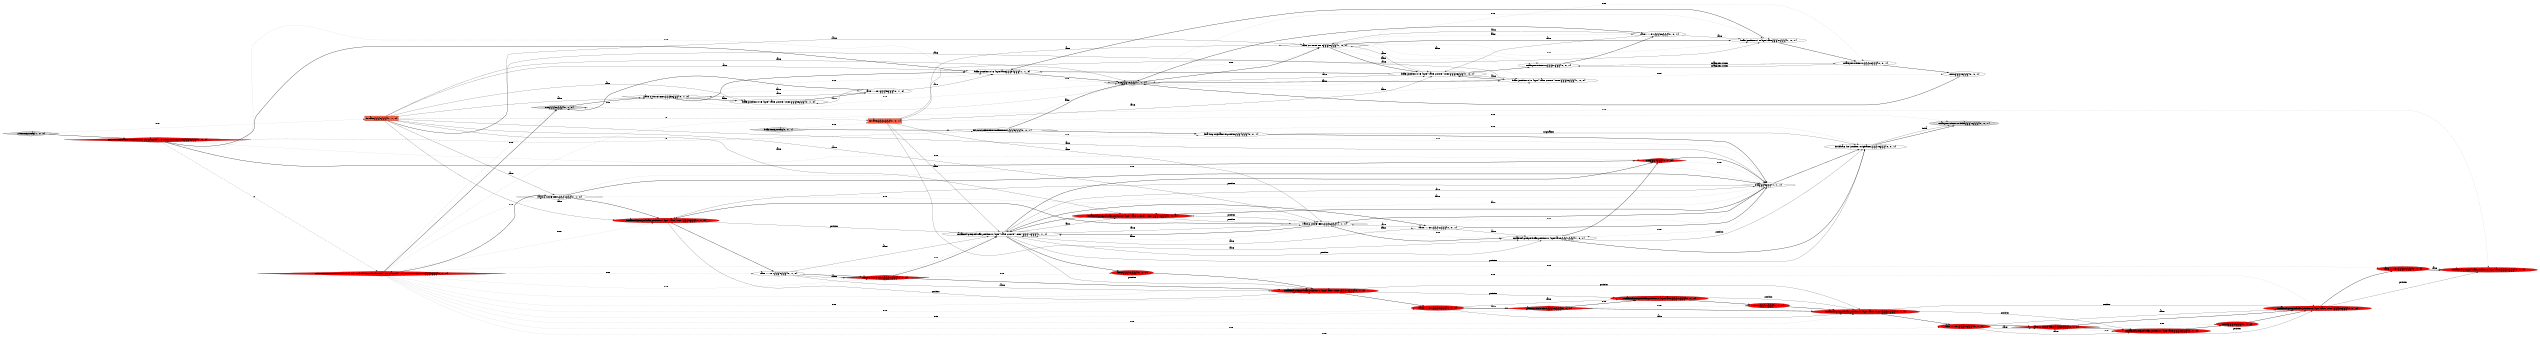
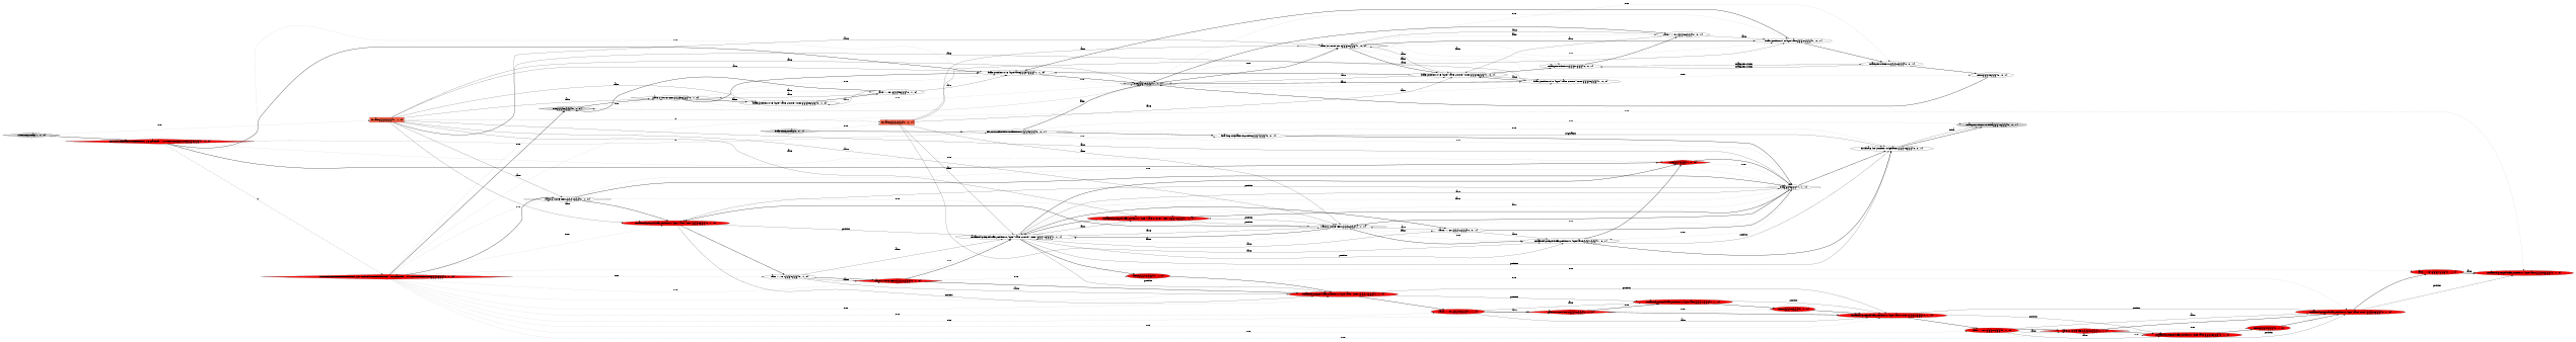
  digraph {
    rankdir=LR
    node [fillcolor=white shape=ellipse style=filled]
    edge [style=bold]
    n1 [fillcolor=red label="(value & ~0x7F) == 0@@@22@@@['0', '1', '0']" shape=diamond]
    n2 [fillcolor=red label="UnsafeUtil.putByte(buffer,position++,(byte)(value | 0x80))@@@26@@@['0', '1', '0']"]
    n3 [fillcolor=red label="UnsafeUtil.putByte(buffer,position++,(byte)value)@@@23@@@['0', '1', '0']"]
    n4 [fillcolor=red label="return@@@24@@@['0', '1', '0']"]
    n5 [fillcolor=red label="value >>>= 7@@@27@@@['0', '1', '0']"]
    n6 [fillcolor=red label="UnsafeUtil.putByte(buffer,position++,(byte)value)@@@28@@@['0', '1', '0']"]
    n7 [fillcolor=tomato label="int value@@@2@@@['1', '1', '0']" shape=box]
    n8 [fillcolor=red label="UnsafeUtil.putByte(buffer,position++,(byte)((value & 0x7F) | 0x80))@@@10@@@['1', '0', '0']"]
    n9 [label="buffer(position++( = (byte)((value & 0x7F) | 0x80)@@@38@@@['0', '1', '0']"]
    n10 [fillcolor=lightgray label="true@@@19@@@['1', '1', '1']" shape=diamond]
    n11 [label="(value & ~0x7F) == 0@@@20@@@['1', '0', '1']" shape=diamond]
    n12 [label="(value & ~0x7F) == 0@@@6@@@['1', '1', '1']" shape=diamond]
    n13 [fillcolor=red label="UnsafeUtil.putByte(buffer,position++,(byte)(value | 0x80))@@@8@@@['0', '1', '0']"]
    n14 [fillcolor=tomato label="int value@@@2@@@['0', '0', '1']" shape=box]
    n15 [label="buffer(position++( = (byte)value@@@34@@@['1', '1', '0']"]
    n16 [label="true@@@5@@@['1', '1', '1']" shape=diamond]
    n17 [label="(value & ~0x7F) == 0@@@33@@@['0', '1', '0']" shape=diamond]
    n18 [label="(value & ~0x7F) == 0@@@4@@@['0', '1', '0']" shape=diamond]
    n19 [label="buffer(position++( = (byte)((value & 0x7F) | 0x80)@@@23@@@['1', '0', '0']"]
    n20 [label="UnsafeUtil.putByte(buffer,position++,(byte)((value & 0x7F) | 0x80))@@@11@@@['1', '1', '1']"]
    n21 [label="value >>>= 7@@@39@@@['0', '1', '0']"]
    n22 [label="buffer(position++( = (byte)((value & 0x7F) | 0x80)@@@26@@@['1', '0', '1']"]
    n23 [label="buffer(position++( = (byte)value@@@21@@@['1', '0', '1']"]
    n24 [fillcolor=lightgray label="true@@@32@@@['0', '1', '0']" shape=diamond]
    n25 [label="value >>>= 7@@@28@@@['0', '0', '1']"]
    n26 [label="totalBytesWritten++@@@27@@@['0', '0', '1']"]
    n27 [label="totalBytesWritten++@@@22@@@['0', '0', '1']"]
    n28 [label="return@@@23@@@['0', '0', '1']"]
    n29 [label="value >>>= 7@@@12@@@['0', '0', '1']"]
    n30 [label="UnsafeUtil.putByte(buffer,position++,(byte)value)@@@7@@@['1', '0', '1']"]
    n31 [fillcolor=red label="UnsafeUtil.putByte(buffer,position++,(byte)(value | 0x80))@@@14@@@['0', '1', '0']"]
    n32 [label="value >>>= 7@@@9@@@['0', '1', '0']"]
    n33 [label="int delta = (int)(position - originalPos)@@@15@@@['0', '0', '1']"]
    n34 [fillcolor=red label="return@@@12@@@['0', '1', '0']"]
    n35 [fillcolor=red label="true@@@4@@@['1', '0', '0']" shape=diamond]
    n36 [label="final long originalPos = position@@@4@@@['0', '0', '1']"]
    n37 [fillcolor=lightgray label="totalBytesWritten += delta@@@16@@@['0', '0', '1']"]
    n38 [fillcolor=lightgray label="bufferUInt32NoTag['0', '0', '1']" shape=diamond]
    n39 [label="HAS_UNSAFE_ARRAY_OPERATIONS@@@3@@@['0', '0', '1']" shape=diamond]
    n40 [fillcolor=red label="UnsafeUtil.putByte(buffer,position++,(byte)(value | 0x80))@@@20@@@['0', '1', '0']"]
    n41 [fillcolor=red label="value >>>= 7@@@21@@@['0', '1', '0']"]
    n42 [fillcolor=red label="HAS_UNSAFE_ARRAY_OPERATIONS && !Android.isOnAndroidDevice() && spaceLeft() >= MAX_VARINT32_SIZE@@@3@@@['0', '1', '0']" shape=diamond]
    n43 [fillcolor=red label="value >>>= 7@@@15@@@['0', '1', '0']"]
    n44 [fillcolor=red label="(value & ~0x7F) == 0@@@10@@@['0', '1', '0']" shape=diamond]
    n45 [fillcolor=red label="(value & ~0x7F) == 0@@@16@@@['0', '1', '0']" shape=diamond]
    n46 [fillcolor=red label="UnsafeUtil.putByte(buffer,position++,(byte)value)@@@17@@@['0', '1', '0']"]
    n47 [fillcolor=red label="return@@@18@@@['0', '1', '0']"]
    n48 [fillcolor=lightgray label="writeUInt32NoTag['1', '0', '0']" shape=diamond]
    n49 [fillcolor=red label="HAS_UNSAFE_ARRAY_OPERATIONS && spaceLeft() >= MAX_VARINT32_SIZE@@@3@@@['1', '0', '0']" shape=diamond]
    n1 -> n2
    n1 -> n3 [label=true style=dotted]
    n1 -> n3
    n1 -> n4 [label=true style=dotted]
    n2 -> n5
    n2 -> n6 [label=position style=solid]
    n3 -> n2 [label=position style=solid]
    n3 -> n4
    n4 -> n2
    n5 -> n6
    n5 -> n6 [label=value style=solid]
    n7 -> n8 [label=value style=solid]
    n7 -> n9 [label=value style=solid]
    n7 -> n10 [label=value style=solid]
    n7 -> n11 [label=value style=solid]
    n7 -> n12 [label=value style=solid]
    n7 -> n13 [label=value style=solid]
    n7 -> n14 [label=0 style=dashed]
    n7 -> n15 [label=value style=solid]
    n7 -> n16 [label=value style=solid]
    n7 -> n17 [label=value style=solid]
    n7 -> n18 [label=value style=solid]
    n7 -> n19 [label=value style=solid]
    n8 -> n12 [label=position style=solid]
    n8 -> n20
    n9 -> n21
    n10 -> n11 [label=true style=dotted]
    n10 -> n11
    n10 -> n19 [label=false style=dotted]
    n10 -> n19
    n10 -> n22 [label=false style=dotted]
    n10 -> n23 [label=true style=dotted]
    n10 -> n24 [style=dashed]
    n11 -> n22 [label=false style=dotted]
    n11 -> n22
    n11 -> n23 [label=true style=dotted]
    n11 -> n23
    n11 -> n25 [label=false style=dotted]
    n11 -> n26 [label=false style=dotted]
    n11 -> n27 [label=true style=dotted]
    n11 -> n28 [label=true style=dotted]
    n12 -> n8 [label=position style=solid]
    n12 -> n13
    n12 -> n20
    n12 -> n20 [label=false style=dotted]
    n12 -> n29 [label=false style=dotted]
    n12 -> n30 [label=true style=dotted]
    n12 -> n30
    n13 -> n20 [label=position style=solid]
    n13 -> n31 [label=position style=solid]
    n13 -> n32
    n14 -> n11 [label=value style=solid]
    n14 -> n12 [label=value style=solid]
    n14 -> n20 [label=value style=solid]
    n14 -> n22 [label=value style=solid]
    n14 -> n23 [label=value style=solid]
    n14 -> n30 [label=value style=solid]
    n15 -> n10
    n15 -> n10 [label=true style=dotted]
    n16 -> n8
    n16 -> n8 [label=false style=dotted]
    n16 -> n12
    n16 -> n12 [label=true style=dotted]
    n16 -> n13 [label=position style=solid]
    n16 -> n20 [label=false style=dotted]
    n16 -> n30 [label=true style=dotted]
    n16 -> n33
    n17 -> n9 [label=false style=dotted]
    n17 -> n9
    n17 -> n10 [label=true style=dotted]
    n17 -> n15 [label=true style=dotted]
    n17 -> n15
    n17 -> n21 [label=false style=dotted]
    n18 -> n12 [label=true style=dotted]
    n18 -> n13
    n18 -> n16
    n18 -> n16 [label=true style=dotted]
    n19 -> n22
    n20 -> n8 [label=value style=solid]
    n20 -> n12 [label=value style=solid]
    n20 -> n16 [label=value style=solid]
    n20 -> n29
    n20 -> n30 [label=position style=solid]
    n20 -> n31 [label=position style=solid]
    n20 -> n33 [label=position style=solid]
    n20 -> n34
    n20 -> n35
    n21 -> n9 [label=value style=solid]
    n21 -> n15 [label=value style=solid]
    n21 -> n17 [label=value style=solid]
    n21 -> n24
    n22 -> n10 [label=value style=solid]
    n22 -> n11 [label=value style=solid]
    n22 -> n15
    n22 -> n19 [label=value style=solid]
    n22 -> n26
    n23 -> n15
    n23 -> n27
    n24 -> n17 [label=true style=dotted]
    n24 -> n17
    n25 -> n10
    n25 -> n11 [label=value style=solid]
    n25 -> n22 [label=value style=solid]
    n25 -> n23 [label=value style=solid]
    n26 -> n25
    n26 -> n27 [label=totalBytesWritten style=solid]
    n27 -> n26 [label=totalBytesWritten style=solid]
    n27 -> n28
    n28 -> n10
    n29 -> n12 [label=value style=solid]
    n29 -> n16
    n29 -> n20 [label=value style=solid]
    n29 -> n30 [label=value style=solid]
    n30 -> n33
    n30 -> n33 [label=position style=solid]
    n30 -> n35
    n31 -> n40 [label=position style=solid]
    n31 -> n43
    n31 -> n46 [label=position style=solid]
    n32 -> n20 [label=value style=solid]
    n32 -> n31 [label=value style=solid]
    n32 -> n44 [label=value style=solid]
    n32 -> n44
    n33 -> n37
    n33 -> n37 [label=delta style=solid]
    n34 -> n31
    n35 -> n16 [label=true style=dotted]
    n35 -> n16
    n36 -> n16
    n36 -> n33 [label=originalPos style=solid]
    n38 -> n14 [label=true style=dotted]
    n38 -> n39
    n39 -> n10
    n39 -> n10 [label=false style=dotted]
    n39 -> n16 [label=true style=dotted]
    n39 -> n33 [label=true style=dotted]
    n39 -> n36 [label=true style=dotted]
    n39 -> n36
-   n14 -> n37 [label=true style=dotted]
+   n39 -> n37 [label=true style=dotted]
    n40 -> n2 [label=position style=solid]
    n40 -> n3 [label=position style=solid]
    n40 -> n41
    n41 -> n1
    n41 -> n1 [label=value style=solid]
    n41 -> n2 [label=value style=solid]
    n41 -> n3 [label=value style=solid]
    n42 -> n1 [label=true style=dotted]
    n42 -> n2 [label=true style=dotted]
    n42 -> n5 [label=true style=dotted]
    n42 -> n6 [label=true style=dotted]
    n42 -> n13 [label=true style=dotted]
    n42 -> n18
    n42 -> n18 [label=true style=dotted]
    n42 -> n24 [label=true style=dotted]
    n42 -> n24
    n42 -> n31 [label=true style=dotted]
    n42 -> n32 [label=true style=dotted]
    n42 -> n40 [label=true style=dotted]
    n42 -> n41 [label=true style=dotted]
    n42 -> n43 [label=true style=dotted]
    n42 -> n44 [label=true style=dotted]
    n42 -> n45 [label=true style=dotted]
    n43 -> n40 [label=value style=solid]
    n43 -> n45 [label=value style=solid]
    n43 -> n45
    n43 -> n46 [label=value style=solid]
    n44 -> n20
    n44 -> n20 [label=true style=dotted]
    n44 -> n31
    n44 -> n34 [label=true style=dotted]
    n45 -> n40
    n45 -> n46
    n45 -> n46 [label=true style=dotted]
    n45 -> n47 [label=true style=dotted]
    n46 -> n40 [label=position style=solid]
    n46 -> n47
    n47 -> n40
    n48 -> n7 [label=true style=dotted]
    n48 -> n49
    n49 -> n15 [label=true style=dotted]
    n49 -> n15
    n49 -> n35
    n49 -> n35 [label=true style=dotted]
    n49 -> n39 [label=0 style=dashed]
    n49 -> n42 [label=0 style=dashed]
  }
